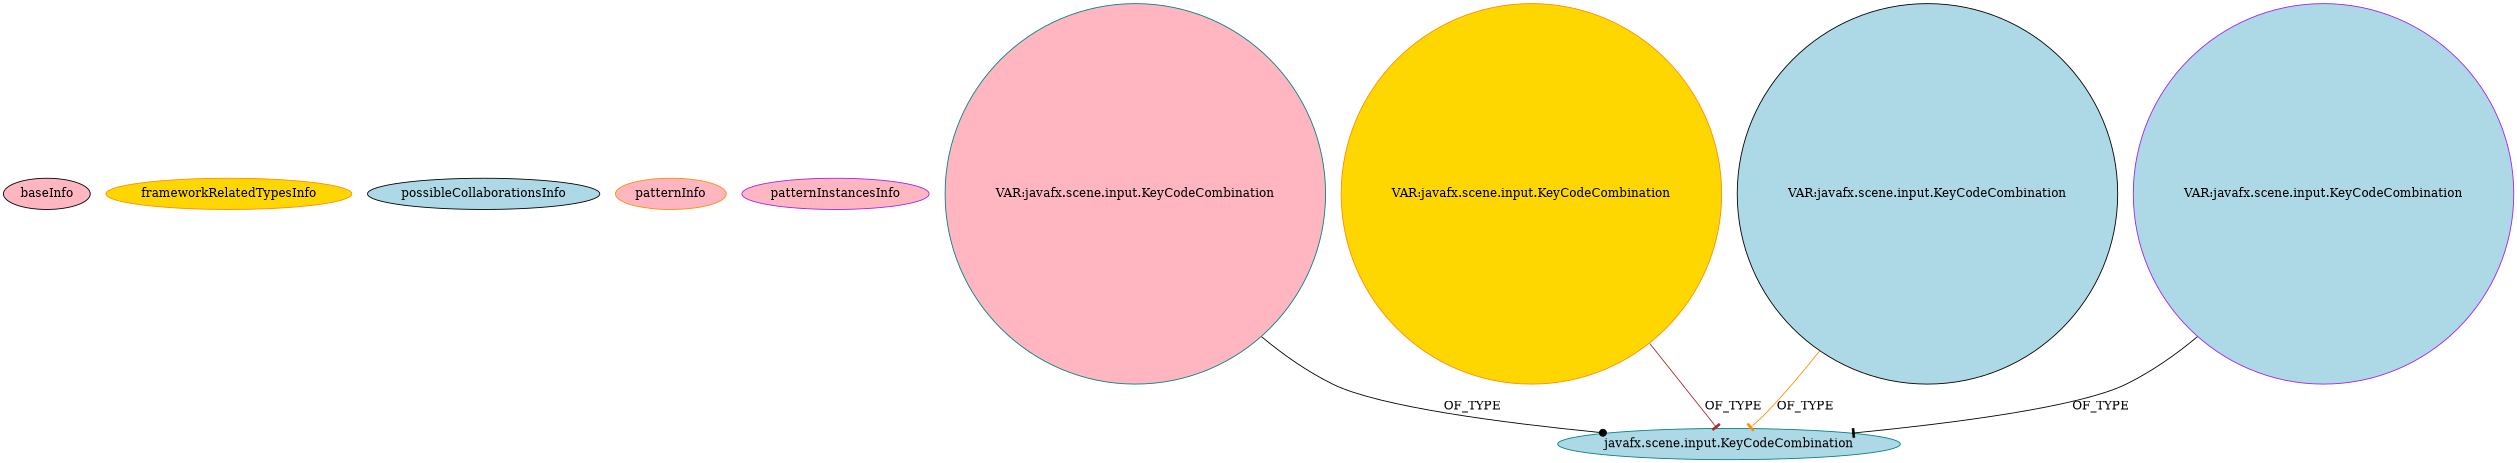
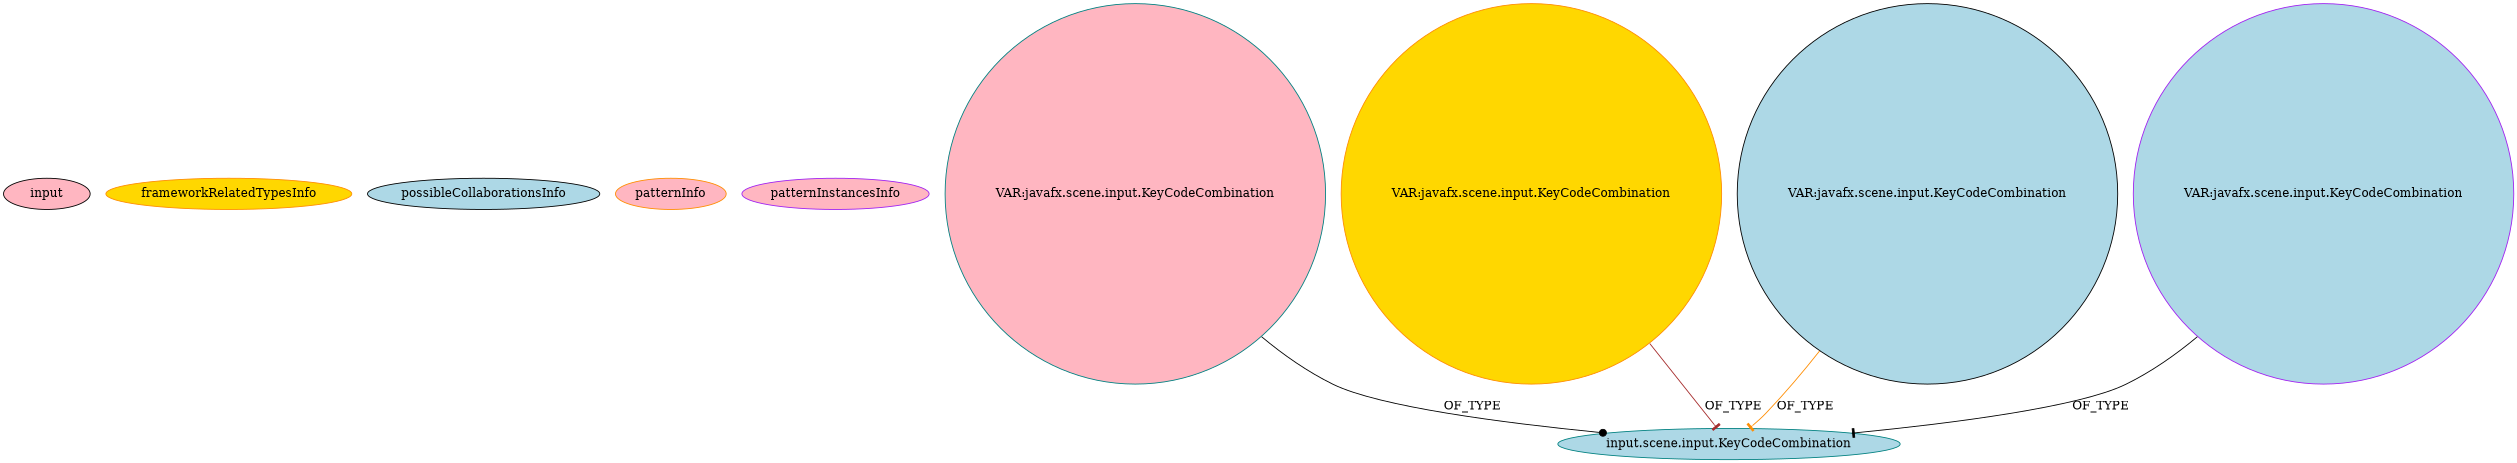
  digraph {
    node [color=black fillcolor=lightpink style=filled]
    edge [arrowhead=tee color=black]
-   baseInfo [category=pattern graphId=4139 isAnonymous=false possibleRelation=false]
+   baseInfo [category=pattern graphId=4139 isAnonymous=false possibleRelation=false label=input]
    frameworkRelatedTypesInfo [color=darkorange fillcolor=gold]
    possibleCollaborationsInfo [fillcolor=lightblue]
    patternInfo [color=darkorange frequency=2.0 patternRootClient=null]
    patternInstancesInfo [0="BryceLawrence-Tableiness~/BryceLawrence-Tableiness/Tableiness-master/src/truthtablegenerator/GUI.java~GUI~179" 1="Zulukas-IJA~/Zulukas-IJA/IJA-master/src/InsightJournalApplication/GUI.java~GUI~1631" color=purple]
-   n6 [color=teal fillcolor=lightblue isFrameworkType=false label="javafx.scene.input.KeyCodeCombination" vertexType=FRAMEWORK_CLASS_TYPE]
+   n6 [color=teal fillcolor=lightblue isFrameworkType=false label="input.scene.input.KeyCodeCombination" vertexType=FRAMEWORK_CLASS_TYPE]
    n7 [color=teal isFrameworkType=false label="VAR:javafx.scene.input.KeyCodeCombination" shape=circle vertexType=VARIABLE_EXPRESION]
    n8 [color=darkorange fillcolor=gold isFrameworkType=false label="VAR:javafx.scene.input.KeyCodeCombination" shape=circle vertexType=VARIABLE_EXPRESION]
    n9 [fillcolor=lightblue isFrameworkType=false label="VAR:javafx.scene.input.KeyCodeCombination" shape=circle vertexType=VARIABLE_EXPRESION]
    n10 [color=purple fillcolor=lightblue isFrameworkType=false label="VAR:javafx.scene.input.KeyCodeCombination" shape=circle vertexType=VARIABLE_EXPRESION]
    n7 -> n6 [arrowhead=dot label=OF_TYPE]
    n8 -> n6 [color=brown label=OF_TYPE]
    n9 -> n6 [color=darkorange label=OF_TYPE]
    n10 -> n6 [label=OF_TYPE]
  }
